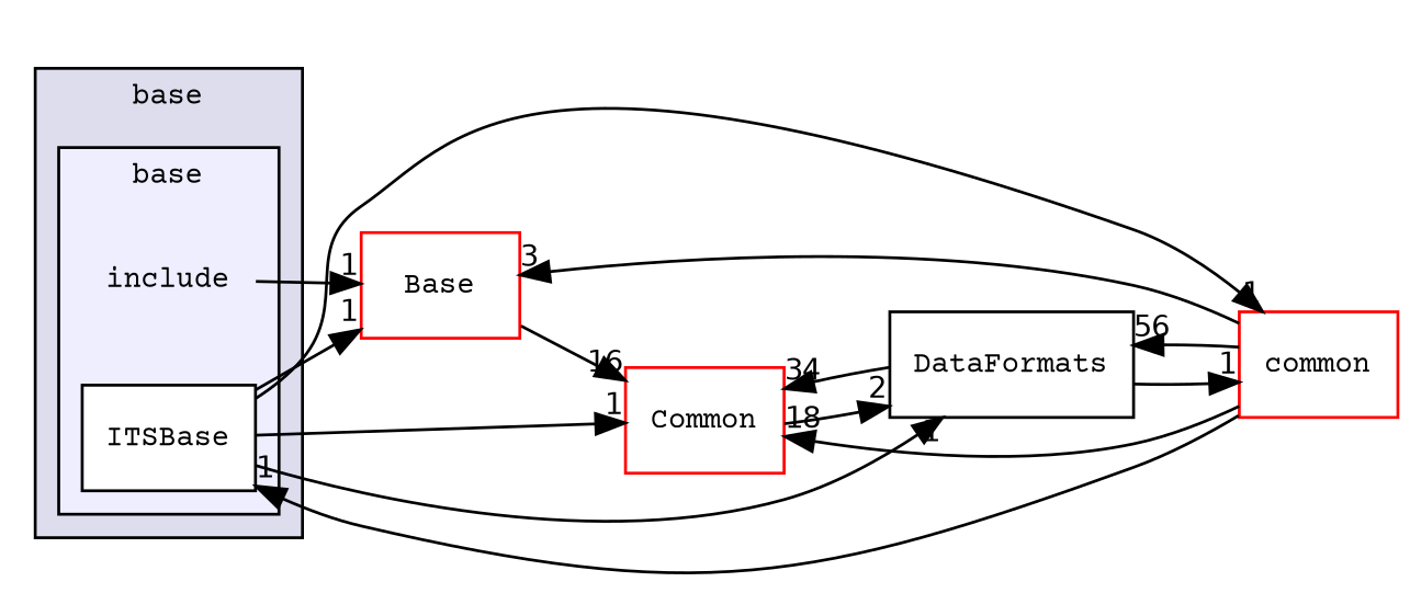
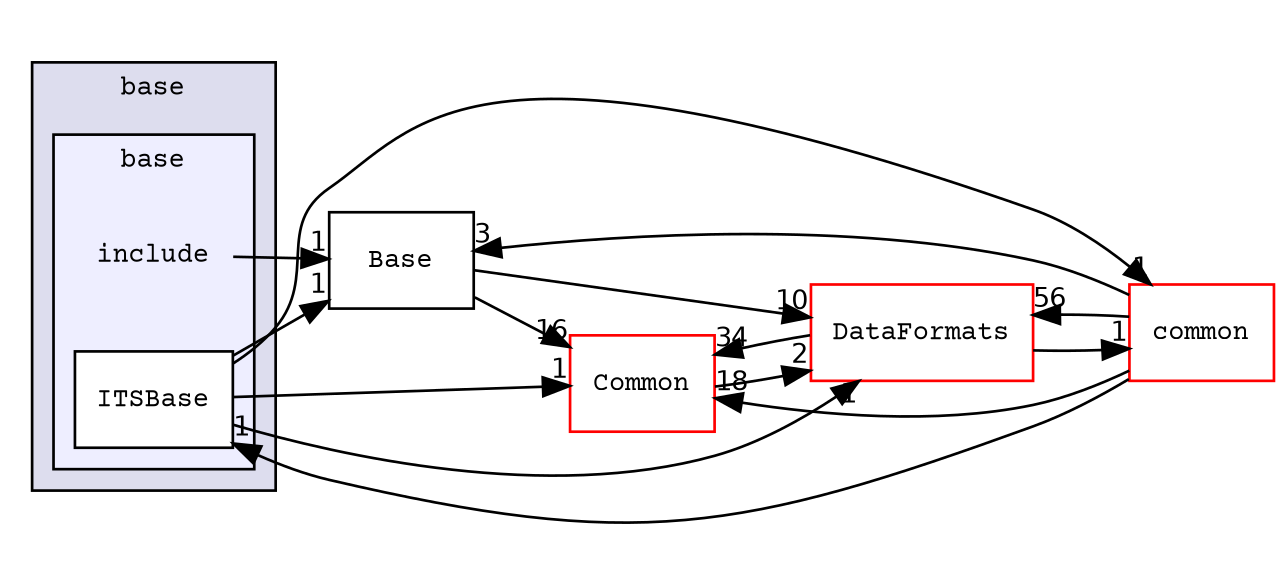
  digraph {
    compound=true
    fontname="Courier Prime"
    rankdir=LR
    node [fontname="Courier Prime" fontsize=10 shape=box color=red]
    edge [fontname="Courier Prime" headlabel=1 labeldistance=1.5 labelfontname=Helvetica labelfontsize=10]
    n1 [label=include shape=plaintext color=""]
    n2 [color=black fillcolor=white label=ITSBase style=filled]
-   n3 [label=Base]
+   n3 [color=black label=Base]
    n4 [label=Common]
    n5 [label=common]
-   n6 [color=black label=DataFormats]
+   n6 [label=DataFormats]
    subgraph cluster_1 {
      bgcolor="#ddddee"
      fontsize=10
      label=base
      pencolor=black
      subgraph cluster_2 {
        bgcolor="#eeeeff"
        fontsize=10
        label=base
        pencolor=black
        n1
        n2
      }
    }
    n1 -> n3
    n2 -> n3
    n2 -> n4
    n2 -> n5
    n2 -> n6
    n3 -> n4 [headlabel=16]
+   n3 -> n6 [headlabel=10]
    n4 -> n6 [headlabel=2]
    n5 -> n2
    n5 -> n3 [headlabel=3]
    n5 -> n4 [headlabel=18]
    n5 -> n6 [headlabel=56]
    n6 -> n4 [headlabel=34]
    n6 -> n5
  }
